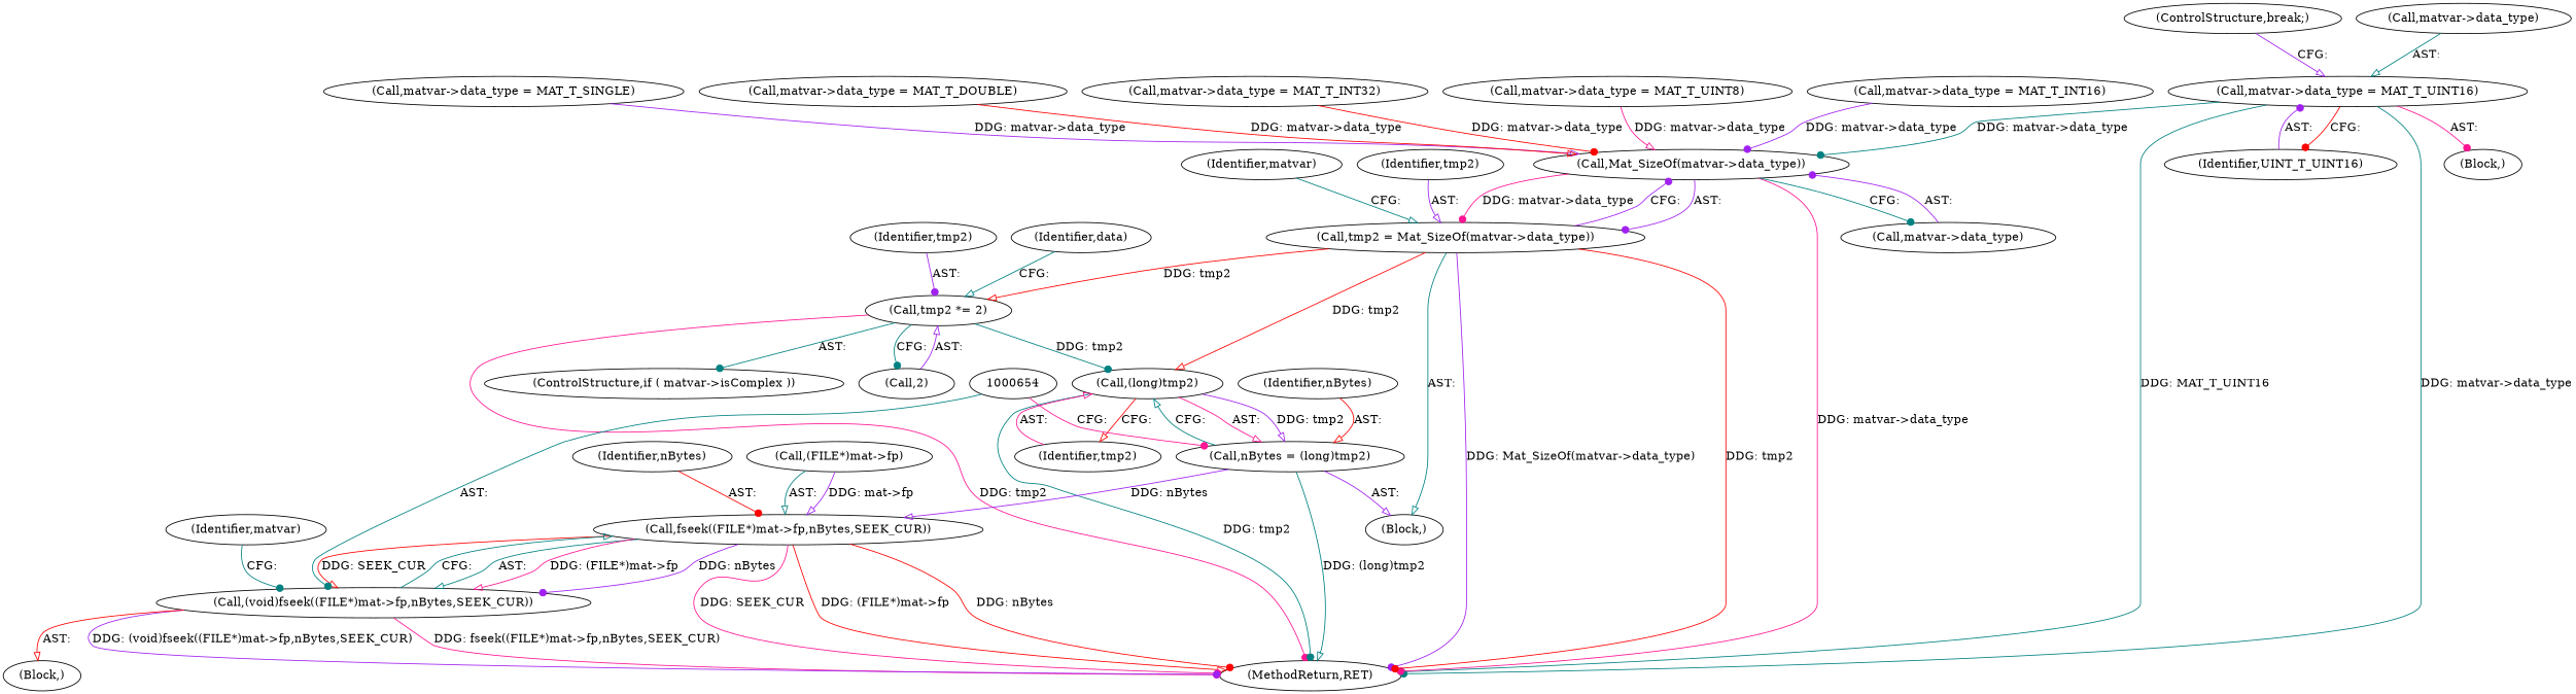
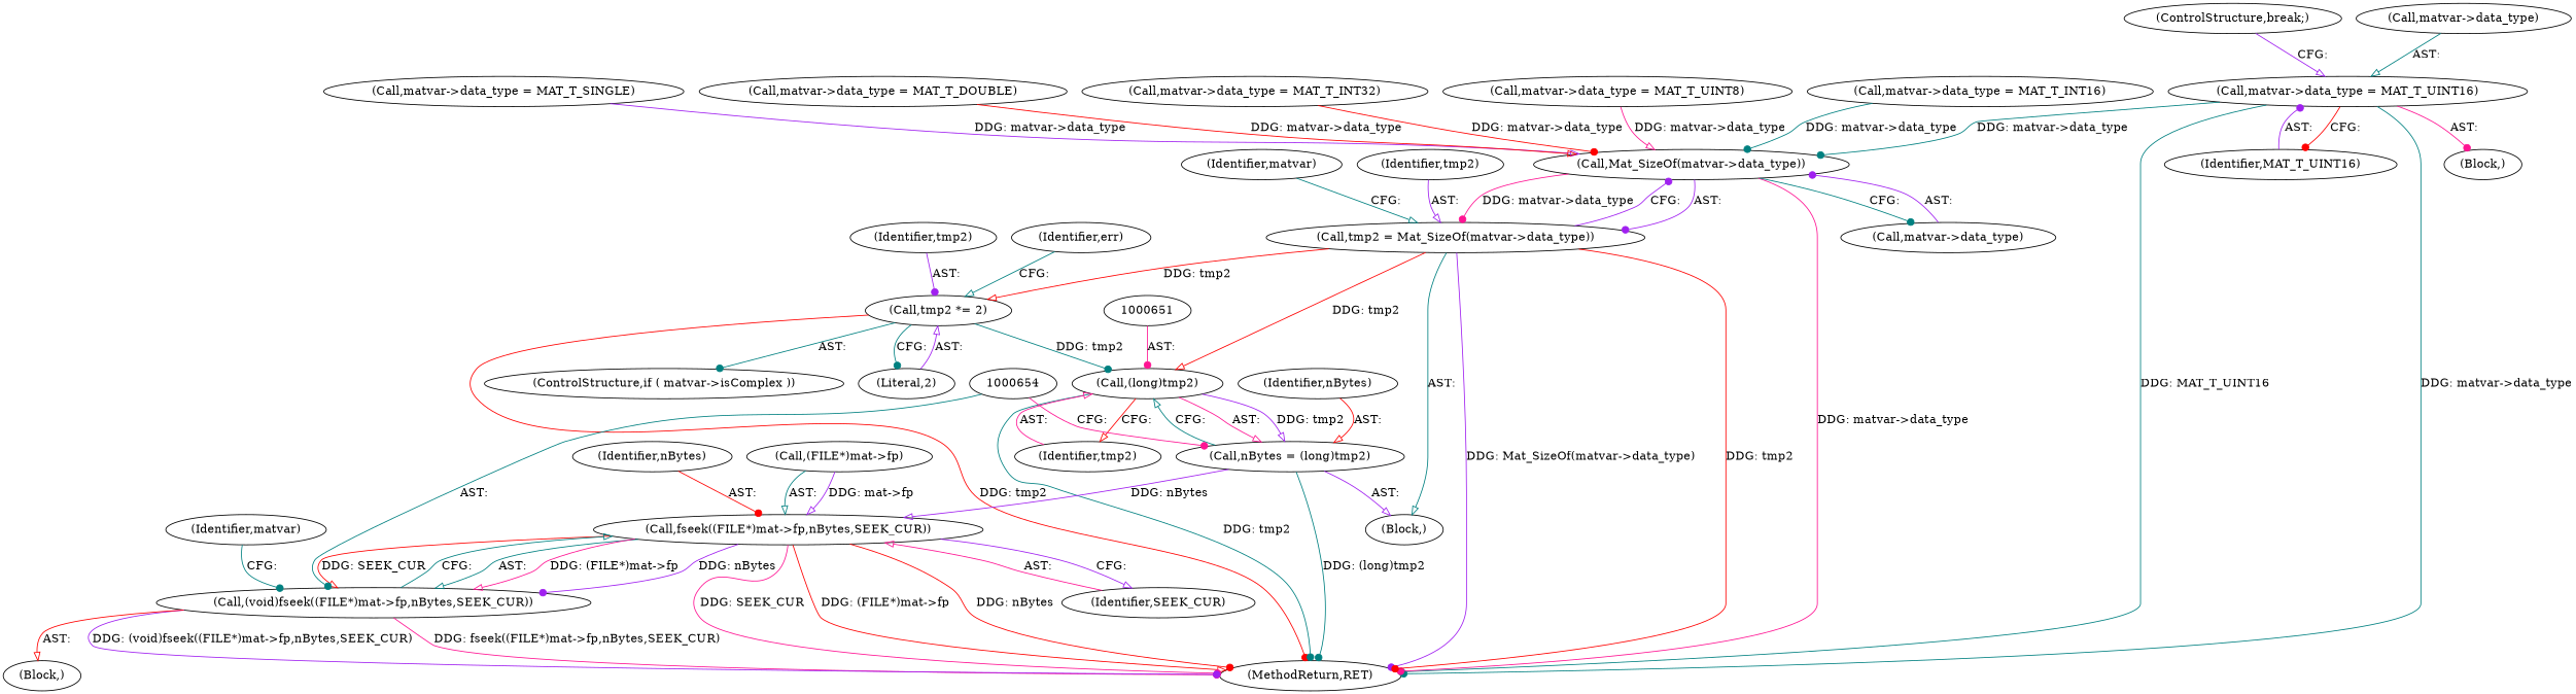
  digraph {
    edge [arrowhead=dot color=teal]
    n1 [label="(Call,matvar->data_type = MAT_T_UINT16)"]
    n2 [label="(Call,Mat_SizeOf(matvar->data_type))"]
-   n3 [label="(Identifier,UINT_T_UINT16)"]
+   n3 [label="(Identifier,MAT_T_UINT16)"]
    n4 [label="(MethodReturn,RET)"]
    n5 [label="(Block,)"]
    n6 [label="(Call,tmp2 = Mat_SizeOf(matvar->data_type))"]
    n7 [label="(Call,matvar->data_type)"]
    n8 [label="(Call,tmp2 *= 2)"]
    n9 [label="(Call,(long)tmp2)"]
    n10 [label="(Block,)"]
-   n11 [label="(Call,2)"]
+   n11 [label="(Literal,2)"]
    n12 [label="(ControlStructure,if ( matvar->isComplex ))"]
    n13 [label="(Call,nBytes = (long)tmp2)"]
    n14 [label="(Identifier,tmp2)"]
    n15 [label="(Call,fseek((FILE*)mat->fp,nBytes,SEEK_CUR))"]
    n16 [label="(Call,(void)fseek((FILE*)mat->fp,nBytes,SEEK_CUR))"]
+   n17 [label="(Identifier,SEEK_CUR)"]
    n18 [label="(Block,)"]
    n19 [label="(Call,matvar->data_type = MAT_T_SINGLE)"]
    n20 [label="(Call,matvar->data_type = MAT_T_DOUBLE)"]
    n21 [label="(Identifier,tmp2)"]
    n22 [label="(Identifier,matvar)"]
    n23 [label="(Call,(FILE*)mat->fp)"]
-   n24 [label="(Identifier,data)"]
+   n24 [label="(Identifier,err)"]
    n25 [label="(ControlStructure,break;)"]
    n26 [label="(Call,matvar->data_type)"]
    n27 [label="(Call,matvar->data_type = MAT_T_INT32)"]
    n28 [label="(Identifier,matvar)"]
    n29 [label="(Identifier,nBytes)"]
    n30 [label="(Call,matvar->data_type = MAT_T_UINT8)"]
    n31 [label="(Identifier,nBytes)"]
    n32 [label="(Identifier,tmp2)"]
    n33 [label="(Call,matvar->data_type = MAT_T_INT16)"]
+   1000651
    1000654
    n1 -> n2 [label="DDG: matvar->data_type"]
    n1 -> n3 [color=red label="CFG: "]
    n1 -> n4 [label="DDG: MAT_T_UINT16"]
    n1 -> n4 [label="DDG: matvar->data_type"]
    n1 -> n5 [color=deeppink label="AST: "]
    n2 -> n4 [color=deeppink label="DDG: matvar->data_type"]
    n2 -> n6 [color=purple label="AST: "]
    n2 -> n6 [color=deeppink label="DDG: matvar->data_type"]
    n2 -> n7 [label="CFG: "]
    n3 -> n1 [color=purple label="AST: "]
    n6 -> n2 [color=purple label="CFG: "]
    n6 -> n4 [color=purple label="DDG: Mat_SizeOf(matvar->data_type)"]
    n6 -> n4 [color=red label="DDG: tmp2"]
    n6 -> n8 [arrowhead=onormal color=red label="DDG: tmp2"]
    n6 -> n9 [arrowhead=onormal color=red label="DDG: tmp2"]
    n6 -> n10 [arrowhead=onormal label="AST: "]
    n7 -> n2 [color=purple label="AST: "]
-   n8 -> n4 [color=deeppink label="DDG: tmp2"]
+   n8 -> n4 [color=red label="DDG: tmp2"]
    n8 -> n9 [label="DDG: tmp2"]
    n8 -> n11 [label="CFG: "]
    n8 -> n12 [label="AST: "]
    n9 -> n4 [label="DDG: tmp2"]
    n9 -> n13 [arrowhead=onormal color=deeppink label="AST: "]
    n9 -> n13 [arrowhead=onormal color=purple label="DDG: tmp2"]
    n9 -> n14 [arrowhead=onormal color=red label="CFG: "]
    n11 -> n8 [arrowhead=onormal color=purple label="AST: "]
-   n13 -> n4 [arrowhead=onormal label="DDG: (long)tmp2"]
+   n13 -> n4 [label="DDG: (long)tmp2"]
    n13 -> n9 [arrowhead=onormal label="CFG: "]
    n13 -> n10 [arrowhead=onormal color=purple label="AST: "]
    n13 -> n15 [arrowhead=onormal color=purple label="DDG: nBytes"]
    n14 -> n9 [arrowhead=onormal color=deeppink label="AST: "]
    n15 -> n4 [arrowhead=onormal color=red label="DDG: (FILE*)mat->fp"]
    n15 -> n4 [color=red label="DDG: nBytes"]
    n15 -> n4 [color=deeppink label="DDG: SEEK_CUR"]
    n15 -> n16 [arrowhead=onormal label="AST: "]
    n15 -> n16 [arrowhead=onormal color=deeppink label="DDG: (FILE*)mat->fp"]
    n15 -> n16 [color=purple label="DDG: nBytes"]
    n15 -> n16 [arrowhead=onormal color=red label="DDG: SEEK_CUR"]
+   n15 -> n17 [arrowhead=onormal color=purple label="CFG: "]
    n16 -> n4 [color=deeppink label="DDG: fseek((FILE*)mat->fp,nBytes,SEEK_CUR)"]
    n16 -> n4 [color=purple label="DDG: (void)fseek((FILE*)mat->fp,nBytes,SEEK_CUR)"]
    n16 -> n15 [arrowhead=onormal label="CFG: "]
    n16 -> n18 [arrowhead=onormal color=red label="AST: "]
+   n17 -> n15 [arrowhead=onormal color=deeppink label="AST: "]
    n19 -> n2 [arrowhead=onormal color=purple label="DDG: matvar->data_type"]
    n20 -> n2 [arrowhead=onormal color=red label="DDG: matvar->data_type"]
    n21 -> n8 [color=purple label="AST: "]
    n22 -> n16 [label="CFG: "]
    n23 -> n15 [arrowhead=onormal label="AST: "]
    n23 -> n15 [arrowhead=onormal color=purple label="DDG: mat->fp"]
    n24 -> n8 [arrowhead=onormal label="CFG: "]
    n25 -> n1 [arrowhead=onormal color=purple label="CFG: "]
    n26 -> n1 [arrowhead=onormal label="AST: "]
    n27 -> n2 [color=red label="DDG: matvar->data_type"]
    n28 -> n6 [arrowhead=onormal label="CFG: "]
    n29 -> n13 [arrowhead=onormal color=red label="AST: "]
    n30 -> n2 [arrowhead=onormal color=deeppink label="DDG: matvar->data_type"]
    n31 -> n15 [color=red label="AST: "]
    n32 -> n6 [arrowhead=onormal color=purple label="AST: "]
-   n33 -> n2 [color=purple label="DDG: matvar->data_type"]
+   n33 -> n2 [label="DDG: matvar->data_type"]
+   1000651 -> n9 [color=deeppink label="AST: "]
    1000654 -> n13 [color=deeppink label="CFG: "]
    1000654 -> n16 [label="AST: "]
  }
